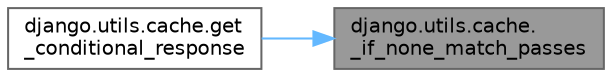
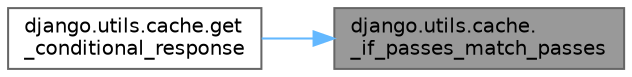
  digraph {
    rankdir=RL
    node [fontname=Helvetica fontsize=10 shape=box style=filled]
-   n1 [color=gray40 fillcolor=grey60 fontcolor=black height=0.2 label="django.utils.cache.\l_if_none_match_passes" width=0.4]
+   n1 [color=gray40 fillcolor=grey60 fontcolor=black height=0.2 label="django.utils.cache.\l_if_passes_match_passes" width=0.4]
    n2 [color=grey40 fillcolor=white height=0.2 label="django.utils.cache.get\l_conditional_response" width=0.4]
    n1 -> n2 [color=steelblue1 dir=back fontname=Helvetica fontsize=10 labelfontname=Helvetica labelfontsize=10 style=solid]
  }
